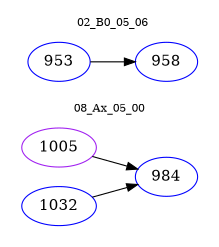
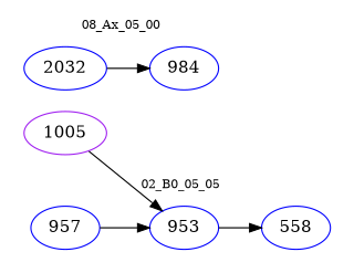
  digraph {
    rankdir=LR
    node [color=blue]
    edge [color=black]
    n1 [color=purple label=1005]
    n2 [label=984]
-   n3 [label=1032]
+   n3 [label=2032]
+   n4 [label=957]
    n5 [label=953]
-   n6 [label=958]
+   n6 [label=558]
    subgraph cluster_1 {
      color=white
      fontsize=10
      label="08_Ax_05_00"
      n1
      n2
      n3
    }
    subgraph cluster_2 {
      color=white
      fontsize=10
-     label="02_B0_05_06"
+     label="02_B0_05_05"
+     n4
      n5
      n6
    }
-   n1 -> n2
+   n1 -> n5
    n3 -> n2
+   n4 -> n5
    n5 -> n6
  }
